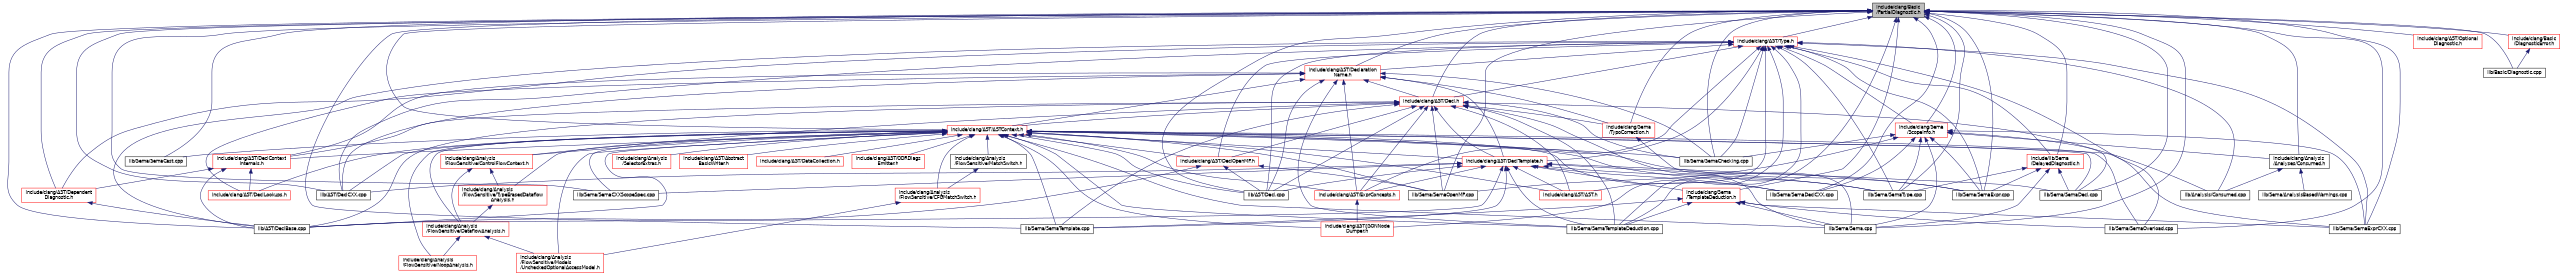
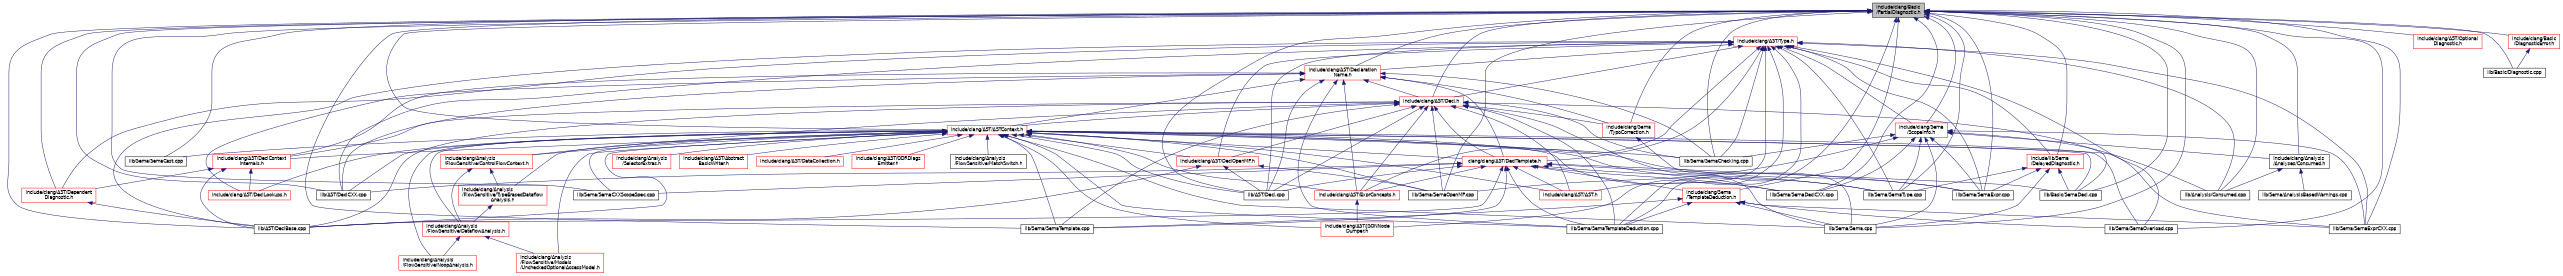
  digraph {
    node [color=red fontname=Helvetica fontsize=10 shape=record]
    edge [color=midnightblue dir=back fontname=Helvetica fontsize=10 labelfontname=Helvetica labelfontsize=10 style=solid]
    n1 [color=black fillcolor=grey75 fontcolor=black height=0.2 label="include/clang/Basic\l/PartialDiagnostic.h" style=filled width=0.4]
    n2 [color=black height=0.2 label="include/clang/Analysis\l/Analyses/Consumed.h" width=0.4]
    n3 [height=0.2 label="include/clang/AST/ASTContext.h" width=0.4]
    n4 [height=0.2 label="include/clang/AST/Dependent\lDiagnostic.h" width=0.4]
    n5 [color=black height=0.2 label="lib/AST/DeclBase.cpp" width=0.4]
    n6 [color=black height=0.2 label="lib/AST/Decl.cpp" width=0.4]
    n7 [color=black height=0.2 label="lib/Sema/SemaOpenMP.cpp" width=0.4]
    n8 [height=0.2 label="include/clang/Sema\l/TemplateDeduction.h" width=0.4]
    n9 [color=black height=0.2 label="lib/Sema/Sema.cpp" width=0.4]
    n10 [color=black height=0.2 label="lib/Sema/SemaExprCXX.cpp" width=0.4]
    n11 [color=black height=0.2 label="lib/Sema/SemaOverload.cpp" width=0.4]
    n12 [color=black height=0.2 label="lib/Sema/SemaTemplate.cpp" width=0.4]
    n13 [color=black height=0.2 label="lib/Sema/SemaTemplateDeduction.cpp" width=0.4]
    n14 [color=black height=0.2 label="lib/AST/DeclCXX.cpp" width=0.4]
    n15 [color=black height=0.2 label="lib/Sema/SemaCXXScopeSpec.cpp" width=0.4]
-   n16 [color=black height=0.2 label="lib/Sema/SemaDecl.cpp" width=0.4]
+   n16 [color=black height=0.2 label="lib/Basic/SemaDecl.cpp" width=0.4]
    n17 [color=black height=0.2 label="lib/Sema/SemaDeclCXX.cpp" width=0.4]
    n18 [color=black height=0.2 label="lib/Sema/SemaExpr.cpp" width=0.4]
    n19 [color=black height=0.2 label="lib/Sema/SemaType.cpp" width=0.4]
    n20 [color=black height=0.2 label="lib/Sema/SemaCast.cpp" width=0.4]
    n21 [color=black height=0.2 label="lib/Sema/SemaChecking.cpp" width=0.4]
    n22 [height=0.2 label="include/clang/AST/Decl.h" width=0.4]
    n23 [height=0.2 label="include/clang/Sema\l/TypoCorrection.h" width=0.4]
    n24 [height=0.2 label="include/clang/AST/Declaration\lName.h" width=0.4]
    n25 [height=0.2 label="include/clang/AST/Optional\lDiagnostic.h" width=0.4]
    n26 [height=0.2 label="include/clang/AST/Type.h" width=0.4]
    n27 [height=0.2 label="include/lib/Sema\l/DelayedDiagnostic.h" width=0.4]
    n28 [height=0.2 label="include/clang/Sema\l/ScopeInfo.h" width=0.4]
    n29 [height=0.2 label="include/clang/Basic\l/DiagnosticError.h" width=0.4]
    n30 [color=black height=0.2 label="lib/Basic/Diagnostic.cpp" width=0.4]
    n31 [color=black height=0.2 label="lib/Analysis/Consumed.cpp" width=0.4]
    n32 [color=black height=0.2 label="lib/Sema/AnalysisBasedWarnings.cpp" width=0.4]
-   n33 [height=0.2 label="include/clang/Analysis\l/FlowSensitive/CFGMatchSwitch.h" width=0.4]
    n34 [height=0.2 label="include/clang/Analysis\l/FlowSensitive/Models\l/UncheckedOptionalAccessModel.h" width=0.4]
    n35 [height=0.2 label="include/clang/Analysis\l/FlowSensitive/ControlFlowContext.h" width=0.4]
    n36 [height=0.2 label="include/clang/Analysis\l/FlowSensitive/DataflowAnalysis.h" width=0.4]
    n37 [height=0.2 label="include/clang/Analysis\l/FlowSensitive/NoopAnalysis.h" width=0.4]
    n38 [height=0.2 label="include/clang/Analysis\l/FlowSensitive/TypeErasedDataflow\lAnalysis.h" width=0.4]
    n39 [color=black height=0.2 label="include/clang/Analysis\l/FlowSensitive/MatchSwitch.h" width=0.4]
    n40 [height=0.2 label="include/clang/Analysis\l/SelectorExtras.h" width=0.4]
    n41 [height=0.2 label="include/clang/AST/Abstract\lBasicWriter.h" width=0.4]
    n42 [height=0.2 label="include/clang/AST/AST.h" width=0.4]
    n43 [height=0.2 label="include/clang/AST/DataCollection.h" width=0.4]
    n44 [height=0.2 label="include/clang/AST/DeclContext\lInternals.h" width=0.4]
    n45 [height=0.2 label="include/clang/AST/DeclLookups.h" width=0.4]
    n46 [height=0.2 label="include/clang/AST/DeclOpenMP.h" width=0.4]
-   n47 [height=0.2 label="include/clang/AST/DeclTemplate.h" width=0.4]
+   n47 [height=0.2 label="clang/clang/AST/DeclTemplate.h" width=0.4]
    n48 [height=0.2 label="include/clang/AST/ExprConcepts.h" width=0.4]
    n49 [height=0.2 label="include/clang/AST/JSONNode\lDumper.h" width=0.4]
    n50 [height=0.2 label="include/clang/AST/ODRDiags\lEmitter.h" width=0.4]
    n1 -> n2
    n1 -> n3
    n1 -> n4
    n1 -> n5
    n1 -> n6
    n1 -> n7
    n1 -> n8
    n1 -> n9
    n1 -> n10
    n1 -> n11
    n1 -> n12
    n1 -> n13
    n1 -> n14
    n1 -> n15
    n1 -> n16
    n1 -> n17
    n1 -> n18
    n1 -> n19
    n1 -> n20
    n1 -> n21
    n1 -> n22
    n1 -> n23
    n1 -> n24
    n1 -> n25
-   n1 -> n26
+   n1 -> n31
    n1 -> n27
    n1 -> n28
    n1 -> n29
    n1 -> n30
    n2 -> n31
    n2 -> n32
    n3 -> n5
    n3 -> n6
    n3 -> n7
    n3 -> n9
    n3 -> n10
    n3 -> n11
    n3 -> n12
    n3 -> n13
    n3 -> n14
    n3 -> n15
    n3 -> n16
    n3 -> n17
    n3 -> n18
    n3 -> n19
    n3 -> n20
    n3 -> n21
-   n3 -> n33
    n3 -> n34
    n3 -> n35
    n3 -> n36
    n3 -> n37
    n3 -> n38
    n3 -> n39
    n3 -> n40
    n3 -> n41
    n3 -> n42
    n3 -> n43
    n3 -> n44
    n3 -> n45
    n3 -> n46
    n3 -> n47
    n3 -> n48
    n3 -> n49
    n3 -> n50
    n4 -> n5
    n8 -> n9
    n8 -> n10
    n8 -> n11
    n8 -> n12
    n8 -> n13
    n22 -> n3
    n22 -> n5
    n22 -> n6
    n22 -> n7
    n22 -> n9
    n22 -> n12
    n22 -> n13
    n22 -> n21
    n22 -> n23
    n22 -> n31
    n22 -> n35
    n22 -> n42
    n22 -> n44
    n22 -> n46
    n22 -> n47
    n22 -> n48
    n23 -> n9
    n24 -> n3
    n24 -> n6
    n24 -> n13
    n24 -> n14
    n24 -> n21
    n24 -> n22
    n24 -> n23
    n24 -> n44
    n24 -> n45
    n24 -> n47
    n24 -> n48
    n26 -> n4
    n26 -> n5
    n26 -> n6
    n26 -> n10
    n26 -> n11
    n26 -> n13
    n26 -> n14
    n26 -> n18
    n26 -> n19
    n26 -> n21
    n26 -> n22
    n26 -> n24
    n26 -> n27
    n26 -> n28
    n26 -> n31
    n26 -> n42
    n26 -> n46
    n26 -> n47
    n26 -> n48
    n26 -> n49
    n27 -> n9
    n27 -> n16
    n27 -> n18
    n27 -> n19
    n28 -> n2
    n28 -> n7
    n28 -> n9
    n28 -> n10
    n28 -> n16
    n28 -> n17
    n28 -> n18
    n28 -> n19
    n28 -> n21
    n29 -> n30
-   n33 -> n34
    n35 -> n36
    n35 -> n38
    n36 -> n34
    n36 -> n37
    n38 -> n36
-   n39 -> n33
    n44 -> n4
    n44 -> n5
    n44 -> n45
    n46 -> n5
    n46 -> n6
    n46 -> n7
    n47 -> n5
    n47 -> n6
    n47 -> n8
    n47 -> n12
    n47 -> n13
    n47 -> n14
    n47 -> n15
    n47 -> n16
    n47 -> n17
    n47 -> n18
    n47 -> n19
    n47 -> n42
    n47 -> n48
    n48 -> n49
  }
